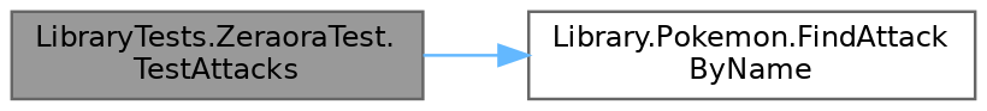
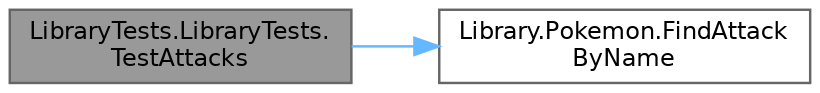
  digraph {
    rankdir=LR
    node [fontname=Helvetica fontsize=10 shape=box style=filled]
-   n1 [color=gray40 fillcolor=grey60 fontcolor=black height=0.2 label="LibraryTests.ZeraoraTest.\lTestAttacks" width=0.4]
+   n1 [color=gray40 fillcolor=grey60 fontcolor=black height=0.2 label="LibraryTests.LibraryTests.\lTestAttacks" width=0.4]
    n2 [color=grey40 fillcolor=white height=0.2 label="Library.Pokemon.FindAttack\lByName" width=0.4]
    n1 -> n2 [color=steelblue1 fontname=Helvetica fontsize=10 labelfontname=Helvetica labelfontsize=10 style=solid]
  }
